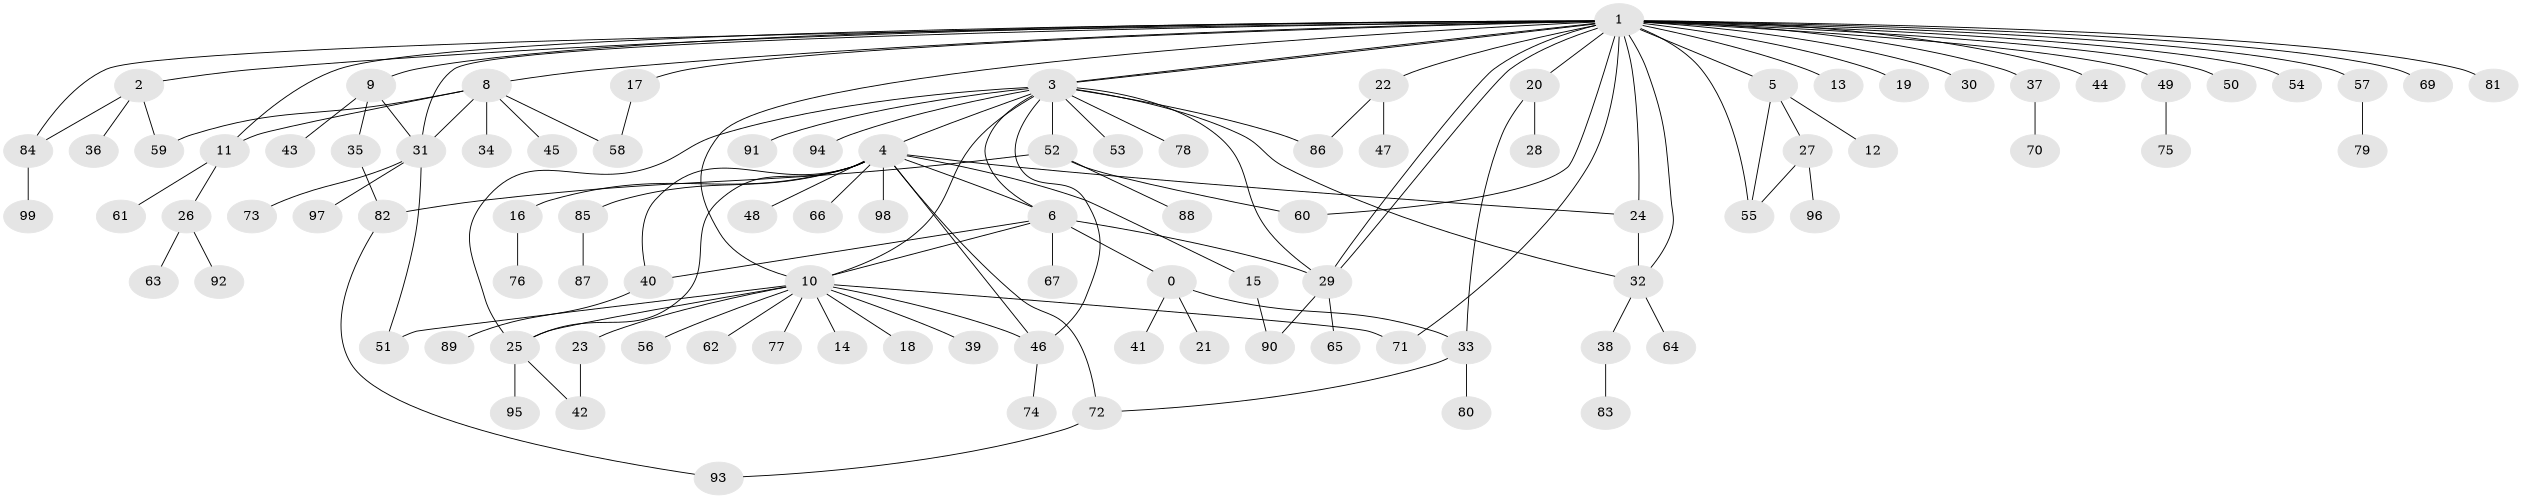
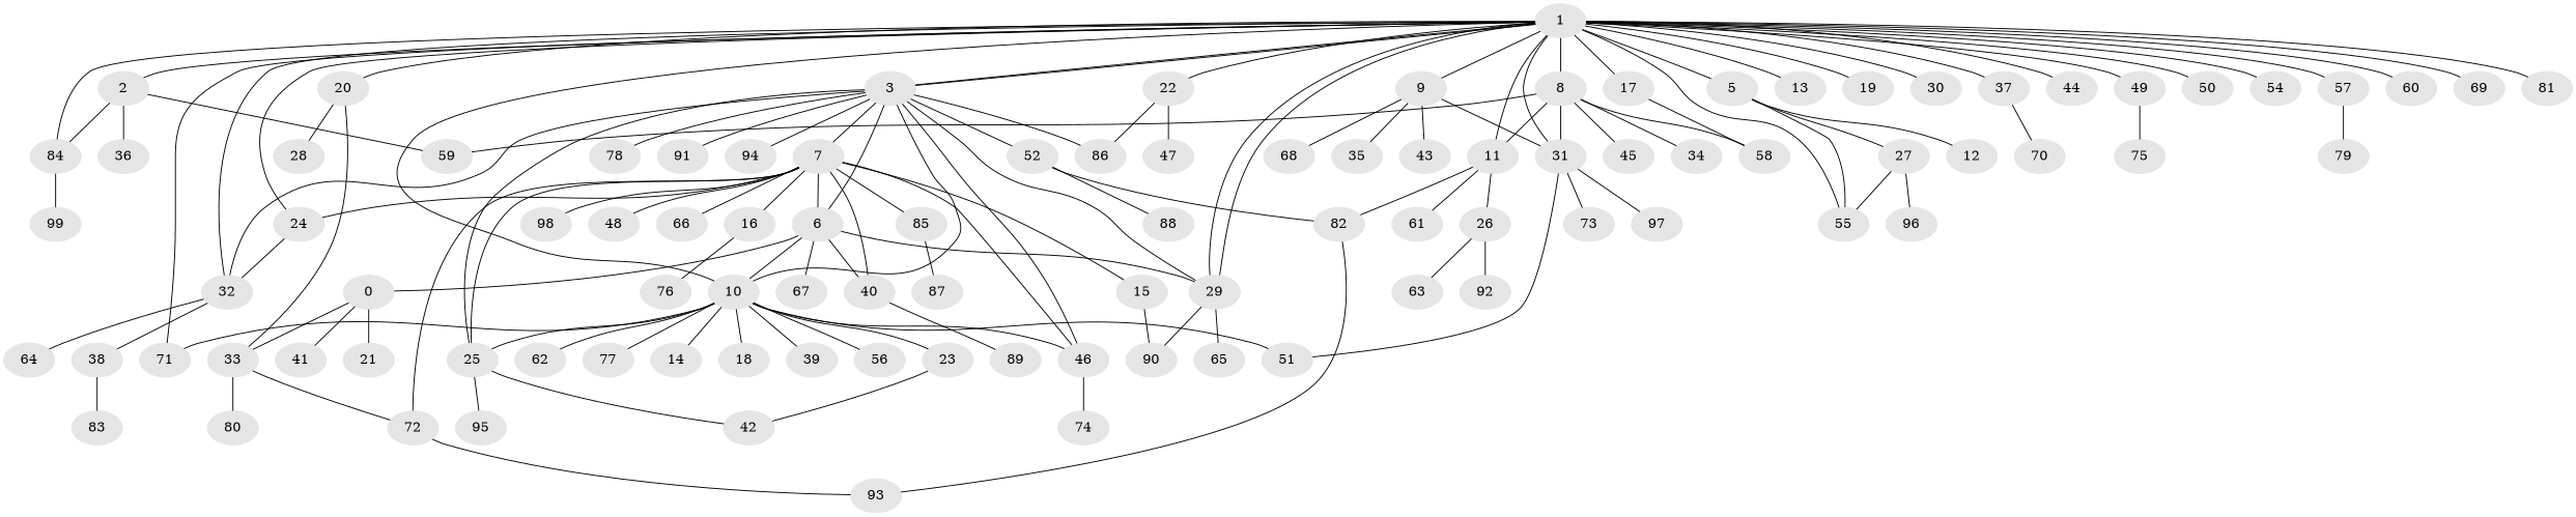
  graph {
    node [color=gray90 style=filled]
    1
    2
    3
    5
    8
    9
    10
    11
    13
    17
    19
    20
    22
    24
    29
    30
    31
    32
    37
    44
    49
    50
    54
    55
    57
    60
    69
    71
    81
    84
    36
    59
-   4
+   4 [label=7]
    6
    25
    46
    52
-   53
    78
    86
    91
    94
    12
    27
    34
    45
    58
    35
    43
+   68
    14
    18
    23
    39
    51
    56
    62
    77
    26
    61
    33
    28
    47
    90
    65
    73
    97
    38
    64
    70
    75
    79
    99
    15
    16
    40
    48
    66
    72
    85
    98
    n82 [label=0]
    67
    42
    95
    74
    82
    88
    76
    89
    93
    87
    96
    21
    41
    80
    63
    92
    83
    1 -- 2
    1 -- 3
    1 -- 3
    1 -- 5
    1 -- 8
    1 -- 9
    1 -- 10
    1 -- 11
    1 -- 13
    1 -- 17
    1 -- 19
    1 -- 20
    1 -- 22
    1 -- 24
    1 -- 29
    1 -- 29
    1 -- 30
    1 -- 31
    1 -- 32
    1 -- 37
    1 -- 44
    1 -- 49
    1 -- 50
    1 -- 54
    1 -- 55
    1 -- 57
    1 -- 60
    1 -- 69
    1 -- 71
    1 -- 81
    1 -- 84
    2 -- 84
    2 -- 36
    2 -- 59
    3 -- 10
    3 -- 29
    3 -- 32
    3 -- 4
    3 -- 6
    3 -- 25
    3 -- 46
    3 -- 52
-   3 -- 53
    3 -- 78
    3 -- 86
    3 -- 91
    3 -- 94
    5 -- 55
    5 -- 12
    5 -- 27
    8 -- 11
    8 -- 31
    8 -- 59
    8 -- 34
    8 -- 45
    8 -- 58
    9 -- 31
    9 -- 35
    9 -- 43
+   9 -- 68
    10 -- 71
    10 -- 25
    10 -- 46
    10 -- 14
    10 -- 18
    10 -- 23
    10 -- 39
    10 -- 51
    10 -- 56
    10 -- 62
    10 -- 77
    11 -- 26
    11 -- 61
    17 -- 58
    20 -- 33
    20 -- 28
    22 -- 86
    22 -- 47
    24 -- 32
    29 -- 90
    29 -- 65
    31 -- 51
    31 -- 73
    31 -- 97
    32 -- 38
    32 -- 64
    37 -- 70
    49 -- 75
    57 -- 79
    84 -- 99
    4 -- 24
    4 -- 6
    4 -- 25
    4 -- 46
    4 -- 15
    4 -- 16
    4 -- 40
    4 -- 48
    4 -- 66
    4 -- 72
    4 -- 85
    4 -- 98
    6 -- 10
    6 -- 29
    6 -- 40
    6 -- n82
    6 -- 67
    25 -- 42
    25 -- 95
    46 -- 74
-   52 -- 60
    52 -- 82
    52 -- 88
    27 -- 55
    27 -- 96
-   35 -- 82
+   11 -- 82
    23 -- 42
    26 -- 63
    26 -- 92
    33 -- 72
    33 -- 80
    38 -- 83
    15 -- 90
    16 -- 76
    40 -- 89
    72 -- 93
    85 -- 87
    n82 -- 33
    n82 -- 21
    n82 -- 41
    82 -- 93
  }
